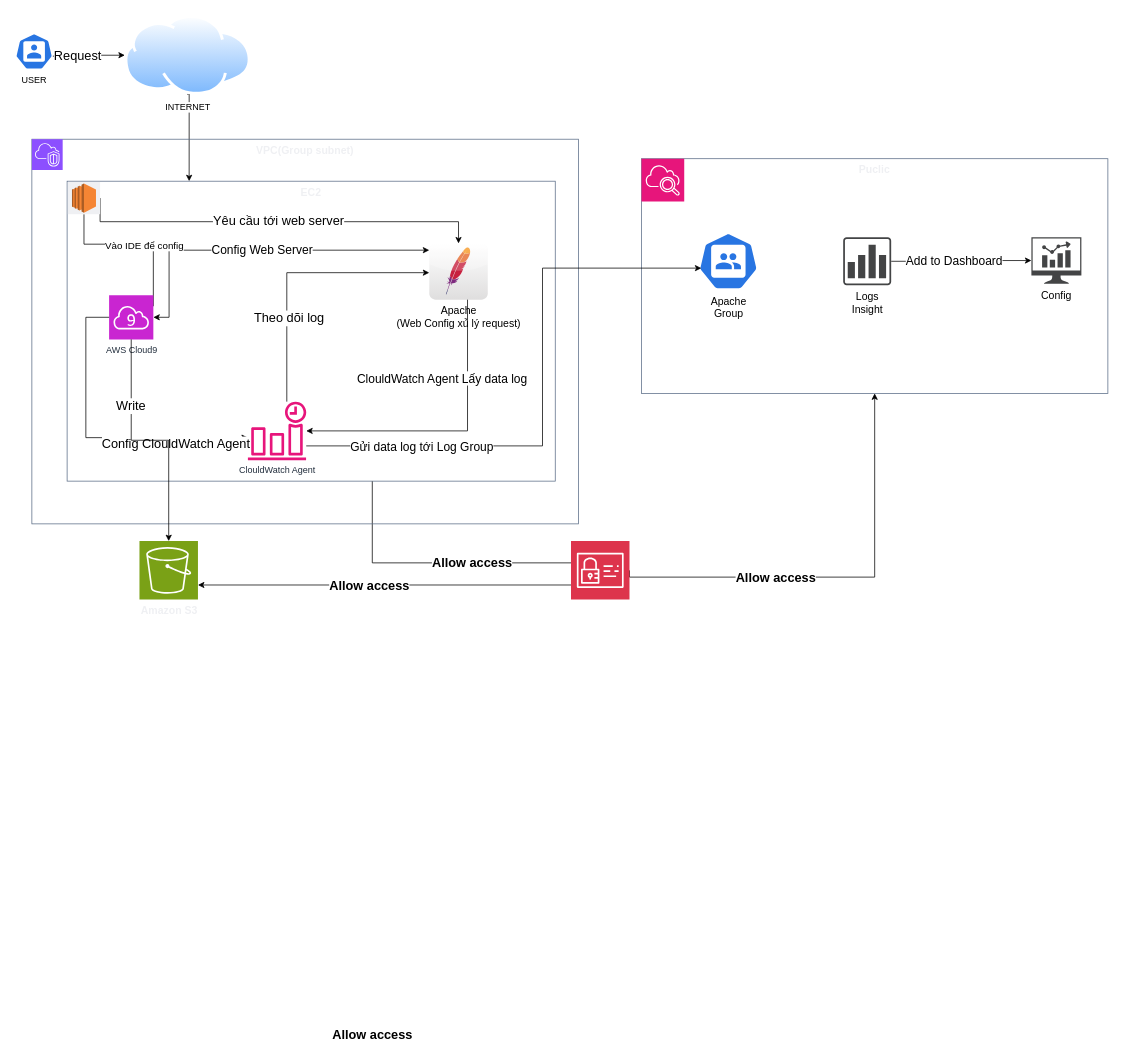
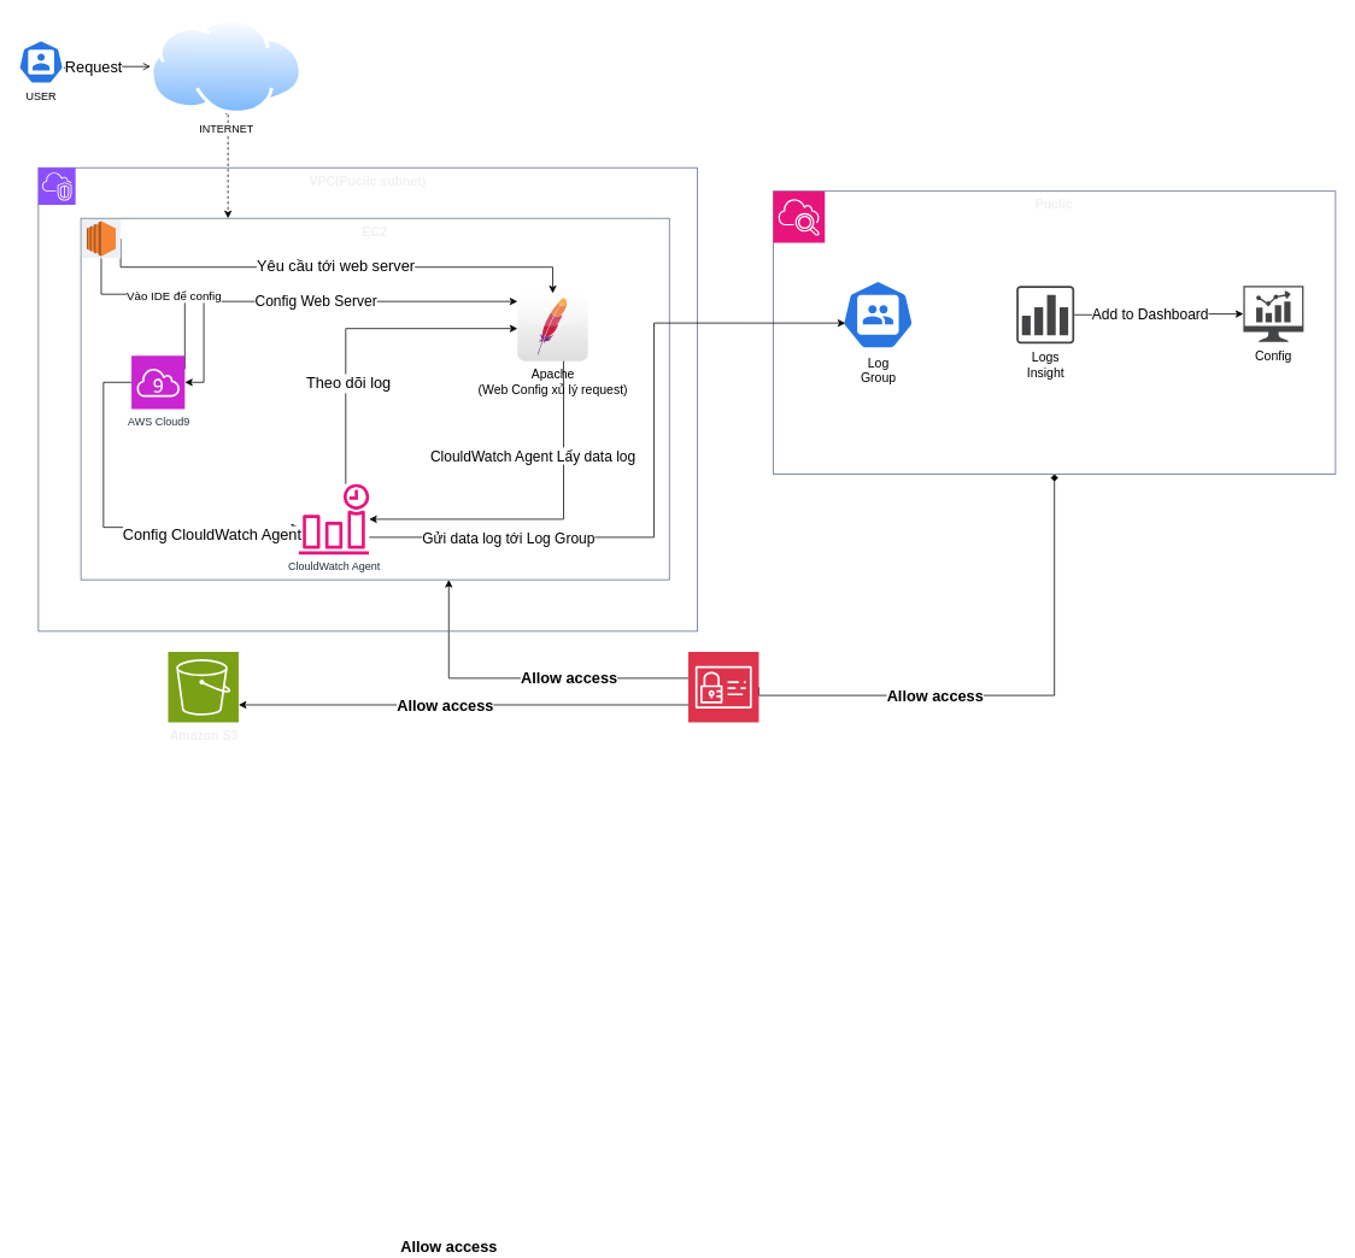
  <mxCell id="0" />
  <mxCell id="1" parent="0" />
- <mxCell id="2" style="edgeStyle=orthogonalEdgeStyle;rounded=0;orthogonalLoop=1;jettySize=auto;html=1;endArrow=none;" edge="1" parent="1" source="6" target="21"><mxGeometry relative="1" as="geometry"><Array as="points"><mxPoint x="496" y="750" /></Array></mxGeometry></mxCell>
+ <mxCell id="2" style="edgeStyle=orthogonalEdgeStyle;rounded=0;orthogonalLoop=1;jettySize=auto;html=1;" edge="1" parent="1" source="6" target="21"><mxGeometry relative="1" as="geometry"><Array as="points"><mxPoint x="496" y="750" /></Array></mxGeometry></mxCell>
  <mxCell id="3" value="&lt;b style=&quot;font-size: 17px;&quot;&gt;Allow access&lt;/b&gt;" style="edgeLabel;html=1;align=center;verticalAlign=middle;resizable=0;points=[];" vertex="1" connectable="0" parent="2"><mxGeometry x="-0.334" y="-3" relative="1" as="geometry"><mxPoint x="-8" y="3" as="offset" /></mxGeometry></mxCell>
- <mxCell id="4" style="edgeStyle=orthogonalEdgeStyle;rounded=0;orthogonalLoop=1;jettySize=auto;html=1;entryX=0.5;entryY=1;entryDx=0;entryDy=0;exitX=1;exitY=0.5;exitDx=0;exitDy=0;exitPerimeter=0;" edge="1" parent="1" source="6" target="12"><mxGeometry relative="1" as="geometry"><Array as="points"><mxPoint x="1166" y="769" /></Array></mxGeometry></mxCell>
+ <mxCell id="4" style="edgeStyle=orthogonalEdgeStyle;rounded=0;orthogonalLoop=1;jettySize=auto;html=1;entryX=0.5;entryY=1;entryDx=0;entryDy=0;exitX=1;exitY=0.5;exitDx=0;exitDy=0;exitPerimeter=0;endArrow=diamond;" edge="1" parent="1" source="6" target="12"><mxGeometry relative="1" as="geometry"><Array as="points"><mxPoint x="1166" y="769" /></Array></mxGeometry></mxCell>
  <mxCell id="5" value="&lt;b style=&quot;font-size: 17px;&quot;&gt;Allow access&lt;/b&gt;" style="edgeLabel;html=1;align=center;verticalAlign=middle;resizable=0;points=[];" vertex="1" connectable="0" parent="4"><mxGeometry x="-0.209" y="-2" relative="1" as="geometry"><mxPoint x="-27" y="-1" as="offset" /></mxGeometry></mxCell>
  <mxCell id="6" value="&lt;font style=&quot;color: light-dark(rgb(255, 255, 255), rgb(255, 255, 255));&quot;&gt;&lt;span style=&quot;font-size: 14px;&quot;&gt;&lt;b style=&quot;&quot;&gt;AWS&lt;/b&gt;&lt;/span&gt;&lt;/font&gt;" style="sketch=0;points=[[0,0,0],[0.25,0,0],[0.5,0,0],[0.75,0,0],[1,0,0],[0,1,0],[0.25,1,0],[0.5,1,0],[0.75,1,0],[1,1,0],[0,0.25,0],[0,0.5,0],[0,0.75,0],[1,0.25,0],[1,0.5,0],[1,0.75,0]];outlineConnect=0;fontColor=#232F3E;fillColor=light-dark(#DD344C,#FF5965);strokeColor=#ffffff;dashed=0;verticalLabelPosition=bottom;verticalAlign=top;align=center;html=1;fontSize=12;fontStyle=0;aspect=fixed;shape=mxgraph.aws4.resourceIcon;resIcon=mxgraph.aws4.identity_and_access_management;" vertex="1" parent="1"><mxGeometry x="761" y="721" width="78" height="78" as="geometry" /></mxCell>
- <mxCell id="7" style="edgeStyle=orthogonalEdgeStyle;rounded=0;orthogonalLoop=1;jettySize=auto;html=1;exitX=0.995;exitY=0.63;exitDx=0;exitDy=0;exitPerimeter=0;" edge="1" parent="1" source="9" target="11"><mxGeometry relative="1" as="geometry" /></mxCell>
+ <mxCell id="7" style="edgeStyle=orthogonalEdgeStyle;rounded=0;orthogonalLoop=1;jettySize=auto;html=1;exitX=0.995;exitY=0.63;exitDx=0;exitDy=0;exitPerimeter=0;endArrow=open;" edge="1" parent="1" source="9" target="11"><mxGeometry relative="1" as="geometry" /></mxCell>
  <mxCell id="8" value="Request" style="edgeLabel;html=1;align=center;verticalAlign=middle;resizable=0;points=[];fontSize=17;" vertex="1" connectable="0" parent="7"><mxGeometry x="-0.037" relative="1" as="geometry"><mxPoint x="-14" as="offset" /></mxGeometry></mxCell>
  <mxCell id="9" value="USER" style="aspect=fixed;sketch=0;html=1;dashed=0;whitespace=wrap;verticalLabelPosition=bottom;verticalAlign=top;fillColor=#2875E2;strokeColor=#ffffff;points=[[0.005,0.63,0],[0.1,0.2,0],[0.9,0.2,0],[0.5,0,0],[0.995,0.63,0],[0.72,0.99,0],[0.5,1,0],[0.28,0.99,0]];shape=mxgraph.kubernetes.icon2;prIcon=user" vertex="1" parent="1"><mxGeometry x="20" y="44" width="50" height="48" as="geometry" /></mxCell>
- <mxCell id="10" style="edgeStyle=orthogonalEdgeStyle;rounded=0;orthogonalLoop=1;jettySize=auto;html=1;entryX=0.25;entryY=0;entryDx=0;entryDy=0;exitX=0.5;exitY=1;exitDx=0;exitDy=0;" edge="1" parent="1" source="11" target="21"><mxGeometry relative="1" as="geometry"><mxPoint x="474.765" y="96.765" as="targetPoint" /><Array as="points"><mxPoint x="251" y="97" /><mxPoint x="251" y="241" /></Array></mxGeometry></mxCell>
+ <mxCell id="10" style="edgeStyle=orthogonalEdgeStyle;rounded=0;orthogonalLoop=1;jettySize=auto;html=1;entryX=0.25;entryY=0;entryDx=0;entryDy=0;exitX=0.5;exitY=1;exitDx=0;exitDy=0;dashed=1;" edge="1" parent="1" source="11" target="21"><mxGeometry relative="1" as="geometry"><mxPoint x="474.765" y="96.765" as="targetPoint" /><Array as="points"><mxPoint x="251" y="97" /><mxPoint x="251" y="241" /></Array></mxGeometry></mxCell>
  <mxCell id="11" value="INTERNET" style="image;aspect=fixed;perimeter=ellipsePerimeter;html=1;align=center;shadow=0;dashed=0;spacingTop=3;image=img/lib/active_directory/internet_cloud.svg;" vertex="1" parent="1"><mxGeometry x="166" y="20" width="168.25" height="106" as="geometry" /></mxCell>
  <mxCell id="12" value="&lt;font style=&quot;color: light-dark(rgb(239, 240, 243), rgb(255, 255, 255)); font-size: 14px;&quot;&gt;&lt;b style=&quot;&quot;&gt;Puclic&lt;/b&gt;&lt;/font&gt;" style="fillColor=none;strokeColor=light-dark(#5A6C86, #ff81d9);verticalAlign=top;fontStyle=0;fontColor=#5A6C86;whiteSpace=wrap;html=1;" vertex="1" parent="1"><mxGeometry x="855" y="211" width="622" height="313" as="geometry" /></mxCell>
  <mxCell id="13" value="" style="sketch=0;points=[[0,0,0],[0.25,0,0],[0.5,0,0],[0.75,0,0],[1,0,0],[0,1,0],[0.25,1,0],[0.5,1,0],[0.75,1,0],[1,1,0],[0,0.25,0],[0,0.5,0],[0,0.75,0],[1,0.25,0],[1,0.5,0],[1,0.75,0]];points=[[0,0,0],[0.25,0,0],[0.5,0,0],[0.75,0,0],[1,0,0],[0,1,0],[0.25,1,0],[0.5,1,0],[0.75,1,0],[1,1,0],[0,0.25,0],[0,0.5,0],[0,0.75,0],[1,0.25,0],[1,0.5,0],[1,0.75,0]];outlineConnect=0;fontColor=#232F3E;fillColor=#E7157B;strokeColor=#ffffff;dashed=0;verticalLabelPosition=bottom;verticalAlign=top;align=center;html=1;fontSize=12;fontStyle=0;aspect=fixed;shape=mxgraph.aws4.resourceIcon;resIcon=mxgraph.aws4.cloudwatch_2;" vertex="1" parent="1"><mxGeometry x="855" y="211" width="57.007" height="57.007" as="geometry" /></mxCell>
  <mxCell id="14" style="edgeStyle=orthogonalEdgeStyle;rounded=0;orthogonalLoop=1;jettySize=auto;html=1;" edge="1" parent="1" source="16" target="17"><mxGeometry relative="1" as="geometry" /></mxCell>
  <mxCell id="15" value="Add to Dashboard" style="edgeLabel;html=1;align=center;verticalAlign=middle;resizable=0;points=[];fontSize=16;" vertex="1" connectable="0" parent="14"><mxGeometry x="-0.118" y="1" relative="1" as="geometry"><mxPoint as="offset" /></mxGeometry></mxCell>
  <mxCell id="16" value="&lt;span style=&quot;font-size: 14px; text-wrap-mode: wrap;&quot;&gt;Logs Insight&lt;/span&gt;" style="sketch=0;pointerEvents=1;shadow=0;dashed=0;html=1;strokeColor=none;fillColor=light-dark(#434445, #ff81d9);aspect=fixed;labelPosition=center;verticalLabelPosition=bottom;verticalAlign=top;align=center;outlineConnect=0;shape=mxgraph.vvd.vrealize_log_insight;" vertex="1" parent="1"><mxGeometry x="1124" y="315.75" width="64" height="64" as="geometry" /></mxCell>
  <mxCell id="17" value="&lt;span style=&quot;font-size: 14px; text-wrap-mode: wrap;&quot;&gt;Config&lt;/span&gt;" style="sketch=0;pointerEvents=1;shadow=0;dashed=0;html=1;strokeColor=none;fillColor=light-dark(#434445,#00FF00);aspect=fixed;labelPosition=center;verticalLabelPosition=bottom;verticalAlign=top;align=center;outlineConnect=0;shape=mxgraph.vvd.nsx_dashboard;" vertex="1" parent="1"><mxGeometry x="1375" y="315.75" width="66.67" height="62" as="geometry" /></mxCell>
- <mxCell id="18" value="&lt;span style=&quot;font-size: 14px; text-wrap-mode: wrap;&quot;&gt;Apache Group&lt;/span&gt;" style="aspect=fixed;sketch=0;html=1;dashed=0;whitespace=wrap;verticalLabelPosition=bottom;verticalAlign=top;fillColor=#2875E2;strokeColor=#ffffff;points=[[0.005,0.63,0],[0.1,0.2,0],[0.9,0.2,0],[0.5,0,0],[0.995,0.63,0],[0.72,0.99,0],[0.5,1,0],[0.28,0.99,0]];shape=mxgraph.kubernetes.icon2;prIcon=group" vertex="1" parent="1"><mxGeometry x="931" y="309.5" width="79.69" height="76.5" as="geometry" /></mxCell>
- <mxCell id="19" value="&lt;font style=&quot;color: light-dark(rgb(239, 240, 243), rgb(255, 255, 255)); font-size: 14px;&quot;&gt;&lt;b style=&quot;&quot;&gt;VPC(Group subnet)&lt;/b&gt;&lt;/font&gt;" style="fillColor=none;strokeColor=light-dark(#5A6C86, #b17dff);verticalAlign=top;fontStyle=0;fontColor=#5A6C86;whiteSpace=wrap;html=1;container=0;" vertex="1" parent="1"><mxGeometry x="42" y="185" width="729" height="513" as="geometry" /></mxCell>
+ <mxCell id="18" value="&lt;span style=&quot;font-size: 14px; text-wrap-mode: wrap;&quot;&gt;Log Group&lt;/span&gt;" style="aspect=fixed;sketch=0;html=1;dashed=0;whitespace=wrap;verticalLabelPosition=bottom;verticalAlign=top;fillColor=#2875E2;strokeColor=#ffffff;points=[[0.005,0.63,0],[0.1,0.2,0],[0.9,0.2,0],[0.5,0,0],[0.995,0.63,0],[0.72,0.99,0],[0.5,1,0],[0.28,0.99,0]];shape=mxgraph.kubernetes.icon2;prIcon=group" vertex="1" parent="1"><mxGeometry x="931" y="309.5" width="79.69" height="76.5" as="geometry" /></mxCell>
+ <mxCell id="19" value="&lt;font style=&quot;color: light-dark(rgb(239, 240, 243), rgb(255, 255, 255)); font-size: 14px;&quot;&gt;&lt;b style=&quot;&quot;&gt;VPC(Puclic subnet)&lt;/b&gt;&lt;/font&gt;" style="fillColor=none;strokeColor=light-dark(#5A6C86, #b17dff);verticalAlign=top;fontStyle=0;fontColor=#5A6C86;whiteSpace=wrap;html=1;container=0;" vertex="1" parent="1"><mxGeometry x="42" y="185" width="729" height="513" as="geometry" /></mxCell>
  <mxCell id="20" value="" style="sketch=0;points=[[0,0,0],[0.25,0,0],[0.5,0,0],[0.75,0,0],[1,0,0],[0,1,0],[0.25,1,0],[0.5,1,0],[0.75,1,0],[1,1,0],[0,0.25,0],[0,0.5,0],[0,0.75,0],[1,0.25,0],[1,0.5,0],[1,0.75,0]];outlineConnect=0;fontColor=#232F3E;fillColor=#8C4FFF;strokeColor=#ffffff;dashed=0;verticalLabelPosition=bottom;verticalAlign=top;align=center;html=1;fontSize=12;fontStyle=0;aspect=fixed;shape=mxgraph.aws4.resourceIcon;resIcon=mxgraph.aws4.vpc;container=0;" vertex="1" parent="1"><mxGeometry x="42" y="185" width="41.084" height="41.084" as="geometry" /></mxCell>
  <mxCell id="21" value="&lt;span&gt;&lt;font style=&quot;color: light-dark(rgb(239, 240, 243), rgb(255, 255, 255)); font-size: 14px;&quot;&gt;&lt;b style=&quot;&quot;&gt;EC2&lt;/b&gt;&lt;/font&gt;&lt;/span&gt;" style="fillColor=none;strokeColor=light-dark(#5A6C86, #bd5c17);verticalAlign=top;fontStyle=0;fontColor=#5A6C86;whiteSpace=wrap;html=1;container=0;" vertex="1" parent="1"><mxGeometry x="89" y="241" width="651" height="400" as="geometry" /></mxCell>
  <mxCell id="22" style="edgeStyle=orthogonalEdgeStyle;rounded=0;orthogonalLoop=1;jettySize=auto;html=1;exitX=1;exitY=0.25;exitDx=0;exitDy=0;exitPerimeter=0;" edge="1" parent="1" source="24" target="25"><mxGeometry relative="1" as="geometry"><mxPoint x="182" y="332" as="sourcePoint" /><Array as="points"><mxPoint x="380" y="333" /><mxPoint x="380" y="333" /></Array></mxGeometry></mxCell>
  <mxCell id="23" value="&lt;font&gt;Config&lt;/font&gt;&lt;font&gt; Web Server&lt;/font&gt;" style="edgeLabel;html=1;align=center;verticalAlign=middle;resizable=0;points=[];fontSize=16;" vertex="1" connectable="0" parent="22"><mxGeometry x="-0.009" y="1" relative="1" as="geometry"><mxPoint as="offset" /></mxGeometry></mxCell>
  <mxCell id="24" value="AWS Cloud9" style="sketch=0;points=[[0,0,0],[0.25,0,0],[0.5,0,0],[0.75,0,0],[1,0,0],[0,1,0],[0.25,1,0],[0.5,1,0],[0.75,1,0],[1,1,0],[0,0.25,0],[0,0.5,0],[0,0.75,0],[1,0.25,0],[1,0.5,0],[1,0.75,0]];outlineConnect=0;fontColor=#232F3E;fillColor=light-dark(#C925D1,#1472A3);strokeColor=#ffffff;dashed=0;verticalLabelPosition=bottom;verticalAlign=top;align=center;html=1;fontSize=12;fontStyle=0;aspect=fixed;shape=mxgraph.aws4.resourceIcon;resIcon=mxgraph.aws4.cloud9;container=0;" vertex="1" parent="1"><mxGeometry x="145" y="393" width="59" height="59" as="geometry" /></mxCell>
  <mxCell id="25" value="&lt;font style=&quot;font-size: 14px;&quot;&gt;Apache&lt;/font&gt;&lt;br&gt;&lt;div&gt;&lt;font style=&quot;font-size: 14px;&quot;&gt;(Web Config xủ lý request)&lt;/font&gt;&lt;/div&gt;" style="dashed=0;outlineConnect=0;html=1;align=center;labelPosition=center;verticalLabelPosition=bottom;verticalAlign=top;shape=mxgraph.webicons.apache;gradientColor=#DFDEDE;container=0;" vertex="1" parent="1"><mxGeometry x="572" y="324" width="78" height="75" as="geometry" /></mxCell>
  <mxCell id="26" value="ClouldWatch Agent" style="sketch=0;outlineConnect=0;fontColor=#232F3E;gradientColor=none;fillColor=#E7157B;strokeColor=none;dashed=0;verticalLabelPosition=bottom;verticalAlign=top;align=center;html=1;fontSize=12;fontStyle=0;aspect=fixed;pointerEvents=1;shape=mxgraph.aws4.event_time_based;container=0;" vertex="1" parent="1"><mxGeometry x="330" y="535" width="78" height="78" as="geometry" /></mxCell>
  <mxCell id="27" style="edgeStyle=orthogonalEdgeStyle;rounded=0;orthogonalLoop=1;jettySize=auto;html=1;" edge="1" parent="1" source="34" target="24"><mxGeometry relative="1" as="geometry"><Array as="points"><mxPoint x="111" y="325" /><mxPoint x="225" y="325" /></Array></mxGeometry></mxCell>
  <mxCell id="28" value="&amp;nbsp;" style="edgeLabel;html=1;align=center;verticalAlign=middle;resizable=0;points=[];" vertex="1" connectable="0" parent="27"><mxGeometry x="-0.135" y="-5" relative="1" as="geometry"><mxPoint x="1" as="offset" /></mxGeometry></mxCell>
  <mxCell id="29" value="Vào IDE để config" style="edgeLabel;html=1;align=center;verticalAlign=middle;resizable=0;points=[];fontSize=13;" vertex="1" connectable="0" parent="27"><mxGeometry x="-0.082" y="-4" relative="1" as="geometry"><mxPoint x="-5" y="-3" as="offset" /></mxGeometry></mxCell>
  <mxCell id="30" style="edgeStyle=orthogonalEdgeStyle;rounded=0;orthogonalLoop=1;jettySize=auto;html=1;exitX=1;exitY=0.5;exitDx=0;exitDy=0;" edge="1" parent="1" source="34" target="25"><mxGeometry relative="1" as="geometry"><Array as="points"><mxPoint x="133" y="295" /><mxPoint x="611" y="295" /></Array></mxGeometry></mxCell>
  <mxCell id="31" value="&lt;span&gt;Yêu cầu tới web server&lt;/span&gt;" style="edgeLabel;html=1;align=center;verticalAlign=middle;resizable=0;points=[];fontSize=17;" vertex="1" connectable="0" parent="30"><mxGeometry x="-0.002" y="1" relative="1" as="geometry"><mxPoint as="offset" /></mxGeometry></mxCell>
  <mxCell id="32" style="edgeStyle=orthogonalEdgeStyle;rounded=0;orthogonalLoop=1;jettySize=auto;html=1;" edge="1" parent="1" source="25" target="26"><mxGeometry relative="1" as="geometry"><Array as="points"><mxPoint x="623" y="574" /></Array></mxGeometry></mxCell>
  <mxCell id="33" value="&lt;span&gt;ClouldWatch Agent Lấy data log&lt;/span&gt;" style="edgeLabel;html=1;align=center;verticalAlign=middle;resizable=0;points=[];labelBackgroundColor=default;container=0;fontSize=16;" vertex="1" connectable="0" parent="32"><mxGeometry x="-0.016" y="1" relative="1" as="geometry"><mxPoint x="-18" y="-72" as="offset" /></mxGeometry></mxCell>
  <mxCell id="34" value="" style="fillColor=light-dark(#EFF0F3,#FFFFFF);strokeColor=none;dashed=0;verticalAlign=top;fontStyle=0;fontColor=#232F3D;whiteSpace=wrap;html=1;gradientColor=none;container=0;" vertex="1" parent="1"><mxGeometry x="90" y="242" width="43.0" height="43" as="geometry" /></mxCell>
  <mxCell id="35" value="" style="outlineConnect=0;dashed=0;verticalLabelPosition=bottom;verticalAlign=top;align=center;html=1;shape=mxgraph.aws3.ec2;fillColor=#F58534;gradientColor=none;strokeColor=none;labelBackgroundColor=none;textShadow=1;labelBorderColor=none;container=0;" vertex="1" parent="1"><mxGeometry x="95.501" y="244.048" width="32.004" height="38.905" as="geometry" /></mxCell>
  <mxCell id="36" style="edgeStyle=orthogonalEdgeStyle;rounded=0;orthogonalLoop=1;jettySize=auto;html=1;" edge="1" parent="1" source="26" target="25"><mxGeometry relative="1" as="geometry"><Array as="points"><mxPoint x="382" y="363" /></Array></mxGeometry></mxCell>
  <mxCell id="37" value="&lt;span&gt;Theo dõi log&lt;/span&gt;" style="edgeLabel;html=1;align=center;verticalAlign=middle;resizable=0;points=[];fontSize=17;" vertex="1" connectable="0" parent="36"><mxGeometry x="-0.402" y="-2" relative="1" as="geometry"><mxPoint y="-4" as="offset" /></mxGeometry></mxCell>
  <mxCell id="38" style="edgeStyle=orthogonalEdgeStyle;rounded=0;orthogonalLoop=1;jettySize=auto;html=1;" edge="1" parent="1" source="24" target="26"><mxGeometry relative="1" as="geometry"><mxPoint x="227" y="582" as="targetPoint" /><Array as="points"><mxPoint x="114" y="423" /><mxPoint x="114" y="583" /></Array></mxGeometry></mxCell>
  <mxCell id="39" value="Config ClouldWatch Agent" style="edgeLabel;html=1;align=center;verticalAlign=middle;resizable=0;points=[];fontSize=17;" vertex="1" connectable="0" parent="38"><mxGeometry x="-0.0" y="-2" relative="1" as="geometry"><mxPoint x="107" y="6" as="offset" /></mxGeometry></mxCell>
  <mxCell id="40" style="edgeStyle=orthogonalEdgeStyle;rounded=0;orthogonalLoop=1;jettySize=auto;html=1;entryX=0.048;entryY=0.62;entryDx=0;entryDy=0;entryPerimeter=0;" edge="1" parent="1" source="26" target="18"><mxGeometry relative="1" as="geometry"><Array as="points"><mxPoint x="723" y="594" /><mxPoint x="723" y="357" /></Array></mxGeometry></mxCell>
  <mxCell id="41" value="&lt;span&gt;Gửi data log tới Log Group&lt;/span&gt;" style="edgeLabel;html=1;align=center;verticalAlign=middle;resizable=0;points=[];fontSize=16;" vertex="1" connectable="0" parent="40"><mxGeometry x="-0.291" y="3" relative="1" as="geometry"><mxPoint x="-117" y="3" as="offset" /></mxGeometry></mxCell>
  <mxCell id="42" value="&lt;font style=&quot;font-size: 14px; color: light-dark(rgb(239, 240, 243), rgb(255, 255, 255));&quot;&gt;&lt;b&gt;Amazon S3&lt;/b&gt;&lt;/font&gt;" style="sketch=0;points=[[0,0,0],[0.25,0,0],[0.5,0,0],[0.75,0,0],[1,0,0],[0,1,0],[0.25,1,0],[0.5,1,0],[0.75,1,0],[1,1,0],[0,0.25,0],[0,0.5,0],[0,0.75,0],[1,0.25,0],[1,0.5,0],[1,0.75,0]];outlineConnect=0;fontColor=#232F3E;fillColor=light-dark(#7AA116,#86B40B);strokeColor=#ffffff;dashed=0;verticalLabelPosition=bottom;verticalAlign=top;align=center;html=1;fontSize=12;fontStyle=0;aspect=fixed;shape=mxgraph.aws4.resourceIcon;resIcon=mxgraph.aws4.s3;" vertex="1" parent="1"><mxGeometry x="185.5" y="721" width="78" height="78" as="geometry" /></mxCell>
- <mxCell id="43" style="edgeStyle=orthogonalEdgeStyle;rounded=0;orthogonalLoop=1;jettySize=auto;html=1;entryX=0.5;entryY=0;entryDx=0;entryDy=0;entryPerimeter=0;" edge="1" parent="1" source="24" target="42"><mxGeometry relative="1" as="geometry" /></mxCell>
- <mxCell id="44" value="&lt;font&gt;Write&lt;/font&gt;" style="edgeLabel;html=1;align=center;verticalAlign=middle;resizable=0;points=[];fontSize=17;" vertex="1" connectable="0" parent="43"><mxGeometry x="-0.447" y="-1" relative="1" as="geometry"><mxPoint as="offset" /></mxGeometry></mxCell>
  <mxCell id="45" style="edgeStyle=orthogonalEdgeStyle;rounded=0;orthogonalLoop=1;jettySize=auto;html=1;exitX=0;exitY=0.75;exitDx=0;exitDy=0;exitPerimeter=0;entryX=1;entryY=0.75;entryDx=0;entryDy=0;entryPerimeter=0;" edge="1" parent="1" source="6" target="42"><mxGeometry relative="1" as="geometry"><Array as="points"><mxPoint x="761" y="780" /><mxPoint x="690" y="780" /></Array></mxGeometry></mxCell>
  <mxCell id="46" value="&lt;font&gt;&lt;b&gt;Allow access&lt;/b&gt;&lt;/font&gt;" style="edgeLabel;html=1;align=center;verticalAlign=middle;resizable=0;points=[];fontSize=17;" vertex="1" connectable="0" parent="45"><mxGeometry x="-0.899" y="-1" relative="1" as="geometry"><mxPoint x="-241" y="601" as="offset" /></mxGeometry></mxCell>
  <mxCell id="47" value="&lt;b style=&quot;font-size: 17px;&quot;&gt;Allow access&lt;/b&gt;" style="edgeLabel;html=1;align=center;verticalAlign=middle;resizable=0;points=[];" vertex="1" connectable="0" parent="1"><mxGeometry x="491" y="781" as="geometry" /></mxCell>
